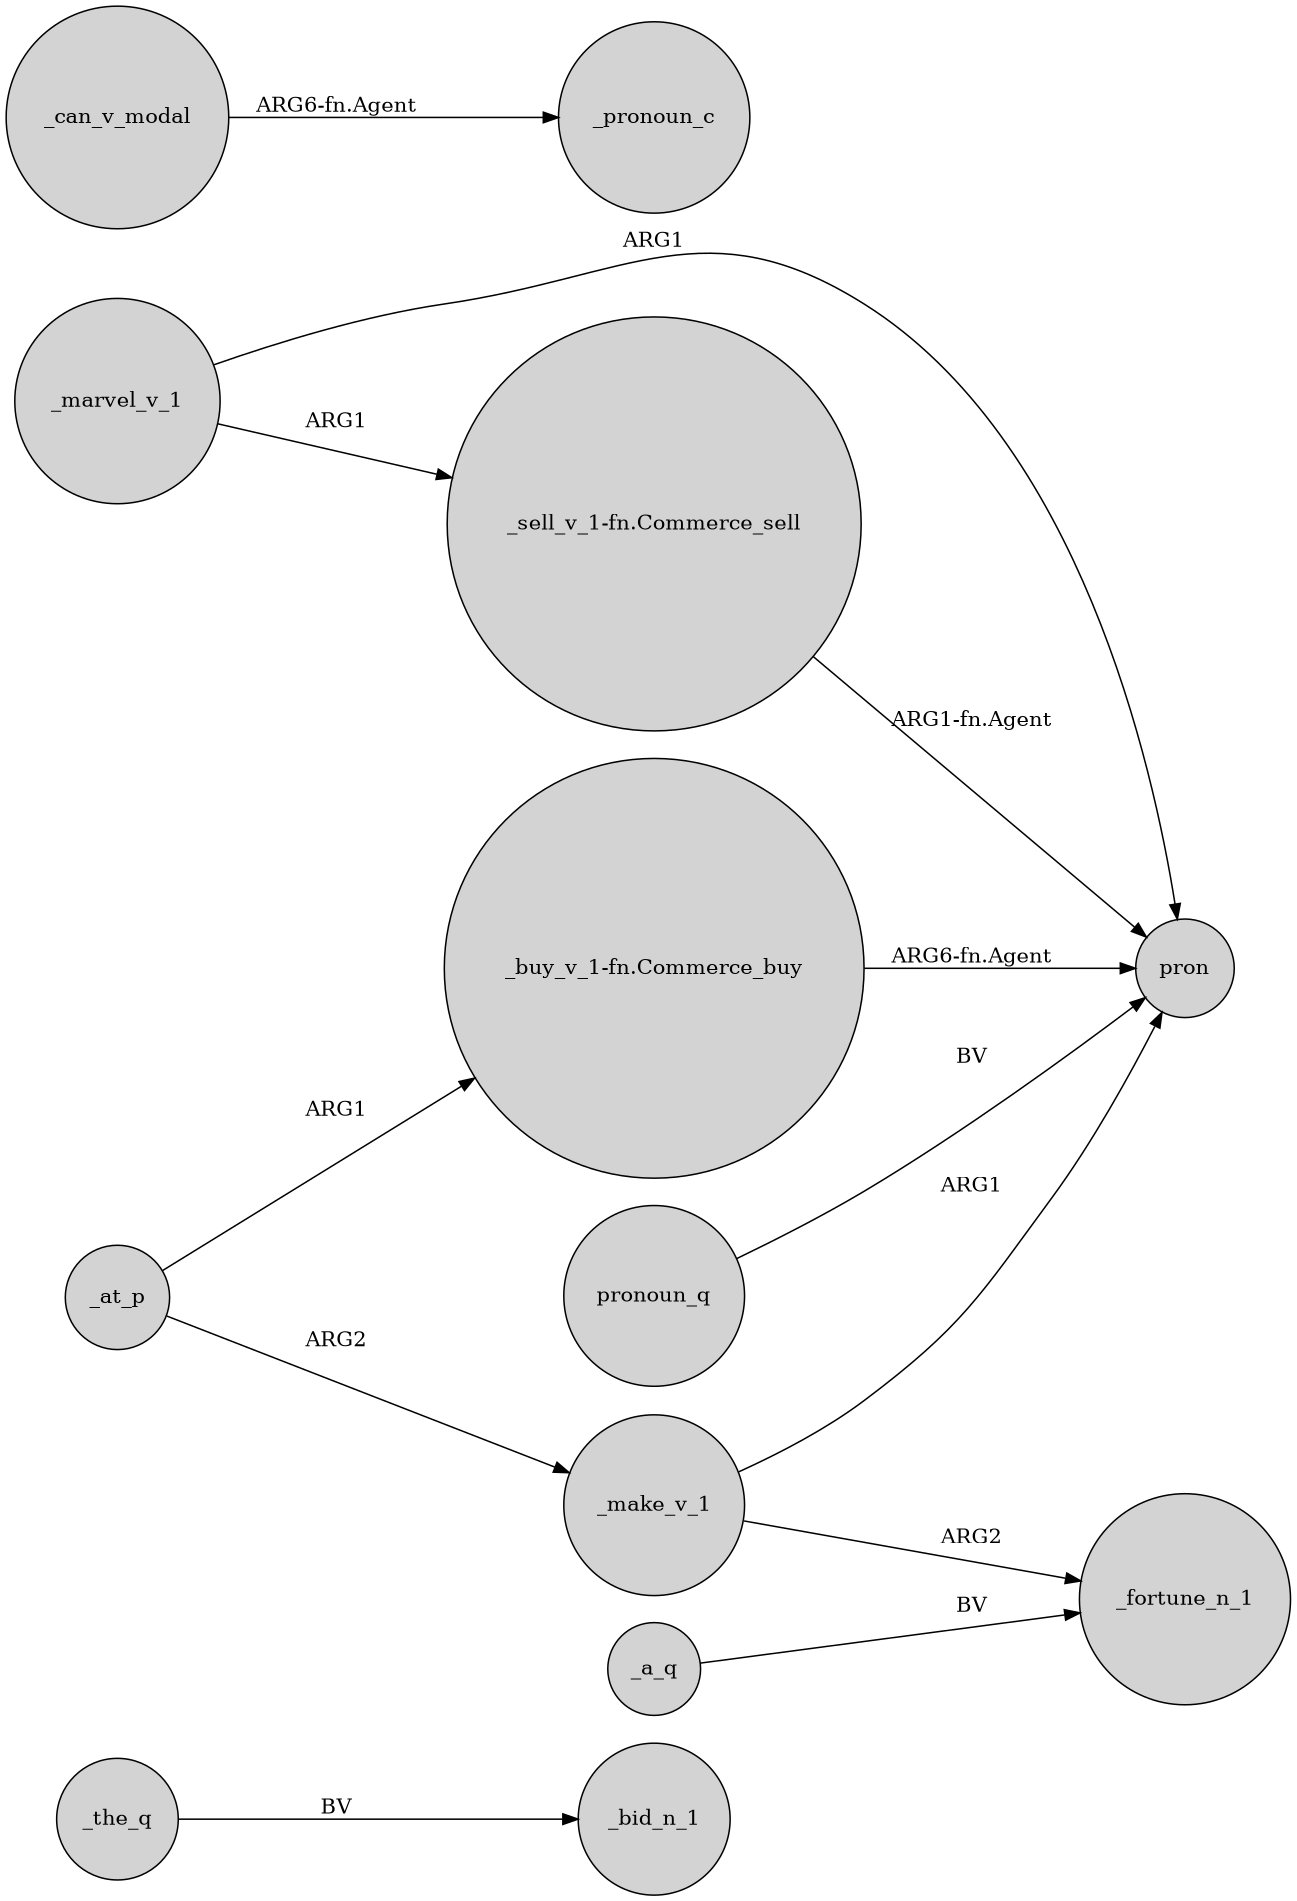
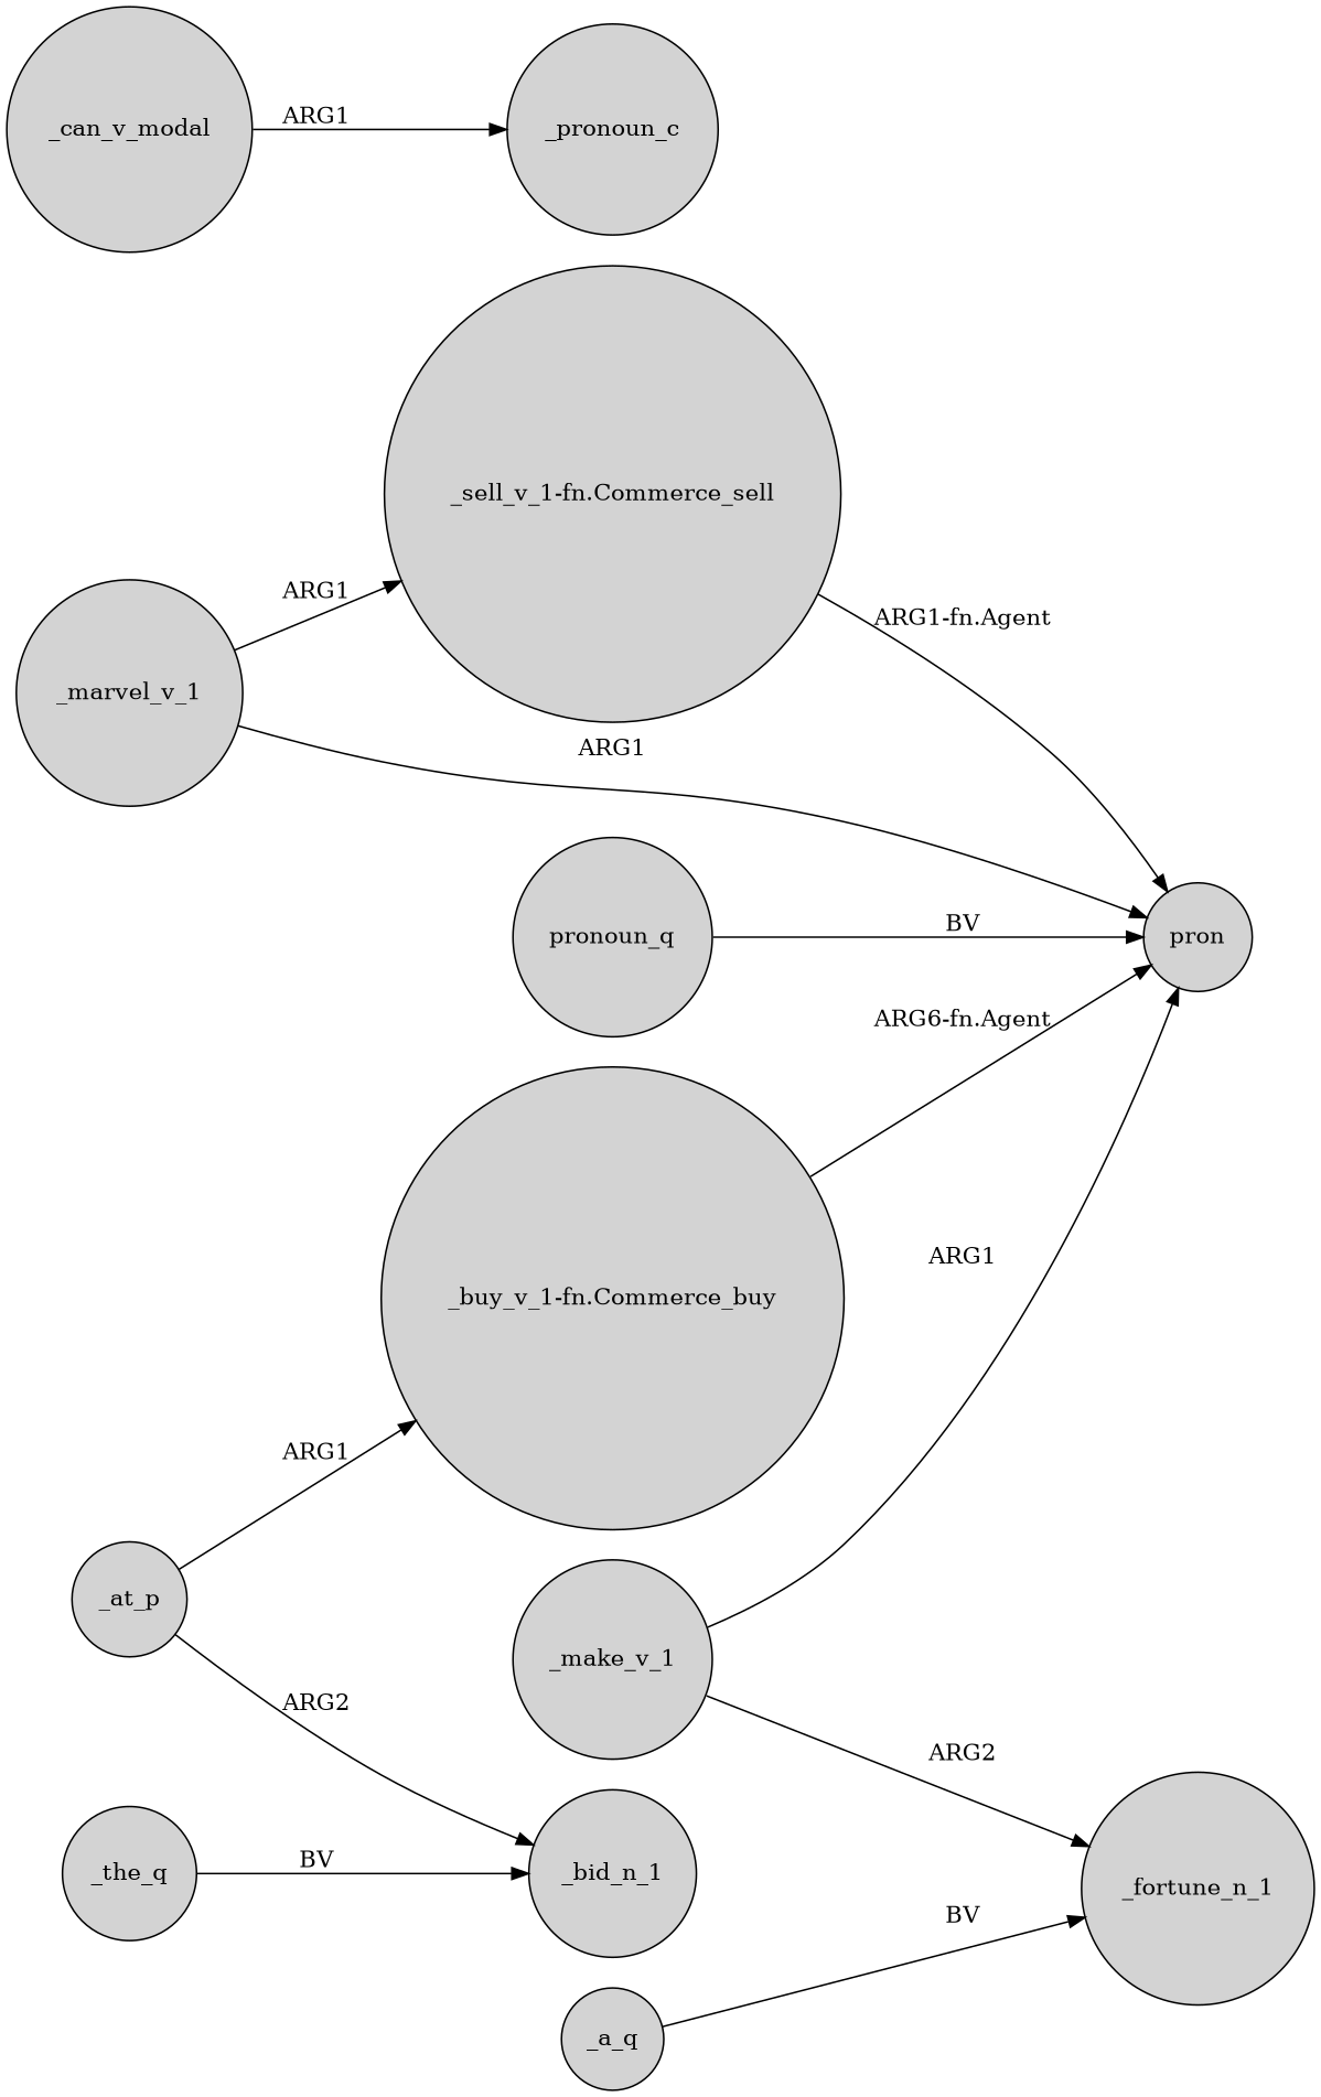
  digraph {
    rankdir=LR
    node [shape=circle style=filled]
    _the_q
    _bid_n_1
    _marvel_v_1
    pron
    "_sell_v_1-fn.Commerce_sell"
    n6 [label=_pronoun_c]
    _can_v_modal
    _at_p
    "_buy_v_1-fn.Commerce_buy"
    _make_v_1
    _fortune_n_1
    _a_q
    pronoun_q
    _the_q -> _bid_n_1 [label=BV]
    _marvel_v_1 -> pron [label=ARG1]
    _marvel_v_1 -> "_sell_v_1-fn.Commerce_sell" [label=ARG1]
    "_sell_v_1-fn.Commerce_sell" -> pron [label="ARG1-fn.Agent"]
-   _can_v_modal -> n6 [label="ARG6-fn.Agent"]
-   _at_p -> _make_v_1 [label=ARG2]
+   _can_v_modal -> n6 [label=ARG1]
+   _at_p -> _bid_n_1 [label=ARG2]
    _at_p -> "_buy_v_1-fn.Commerce_buy" [label=ARG1]
    "_buy_v_1-fn.Commerce_buy" -> pron [label="ARG6-fn.Agent"]
    _make_v_1 -> pron [label=ARG1]
    _make_v_1 -> _fortune_n_1 [label=ARG2]
    _a_q -> _fortune_n_1 [label=BV]
    pronoun_q -> pron [label=BV]
  }
